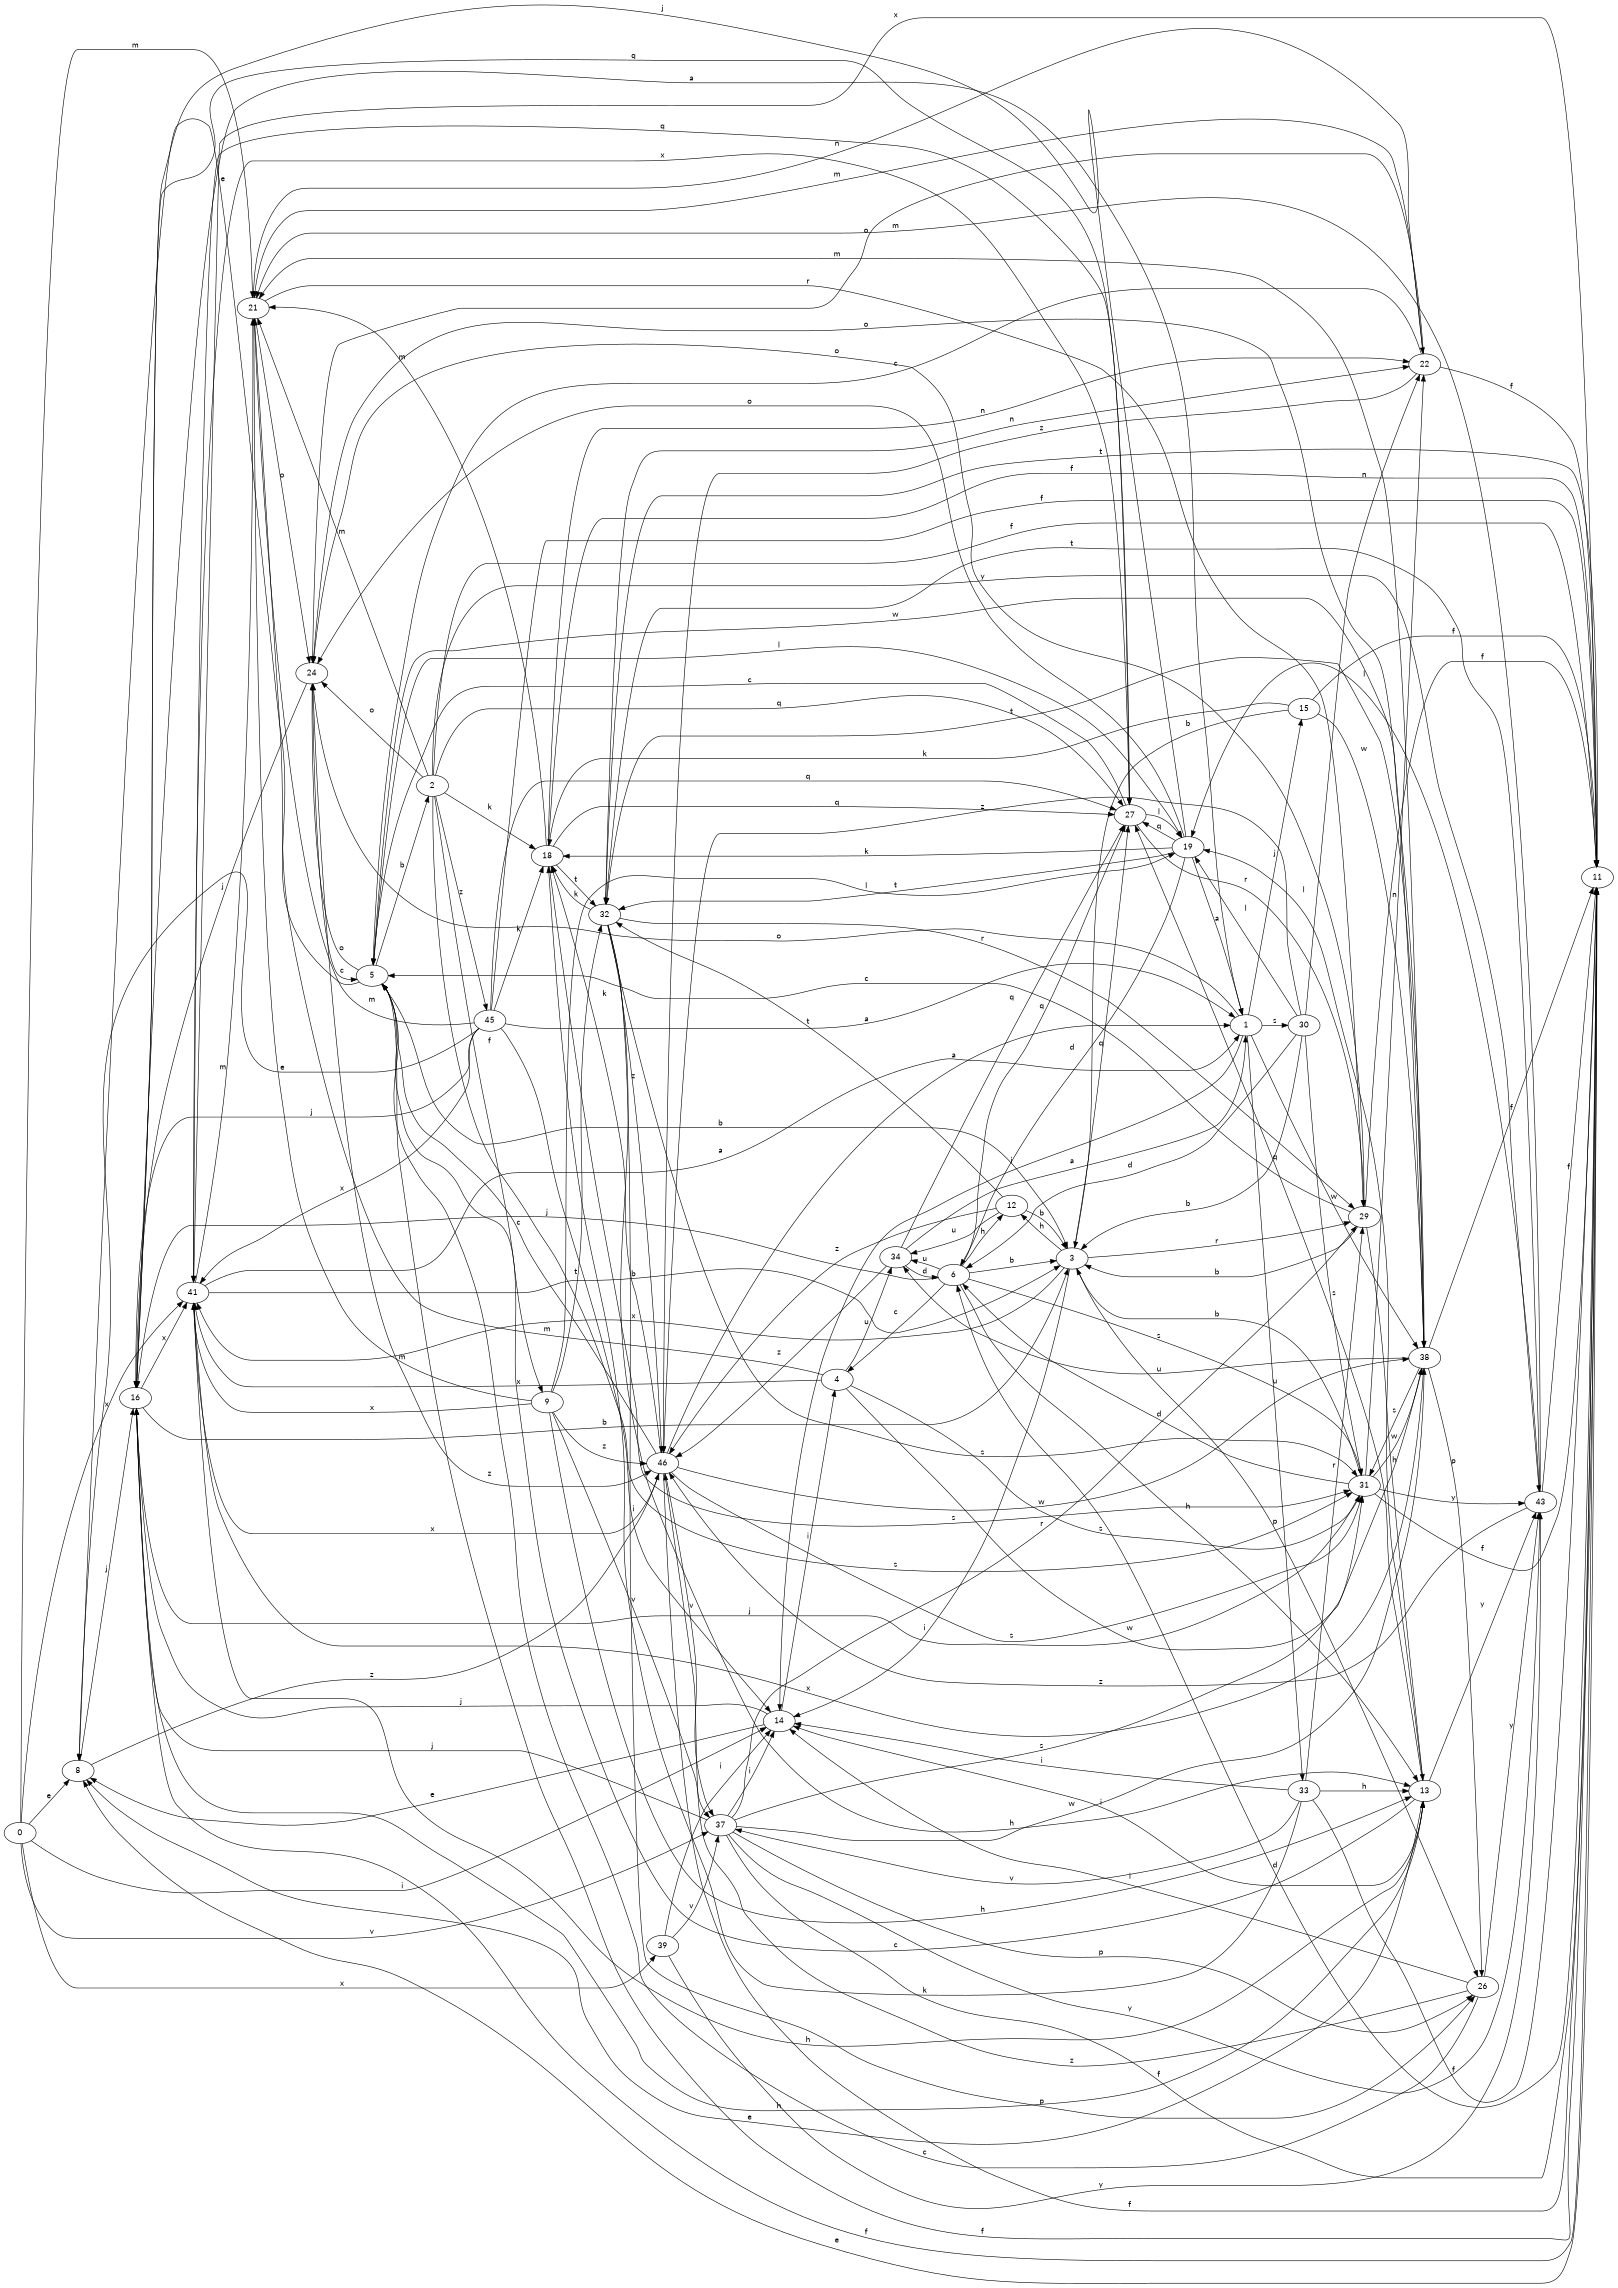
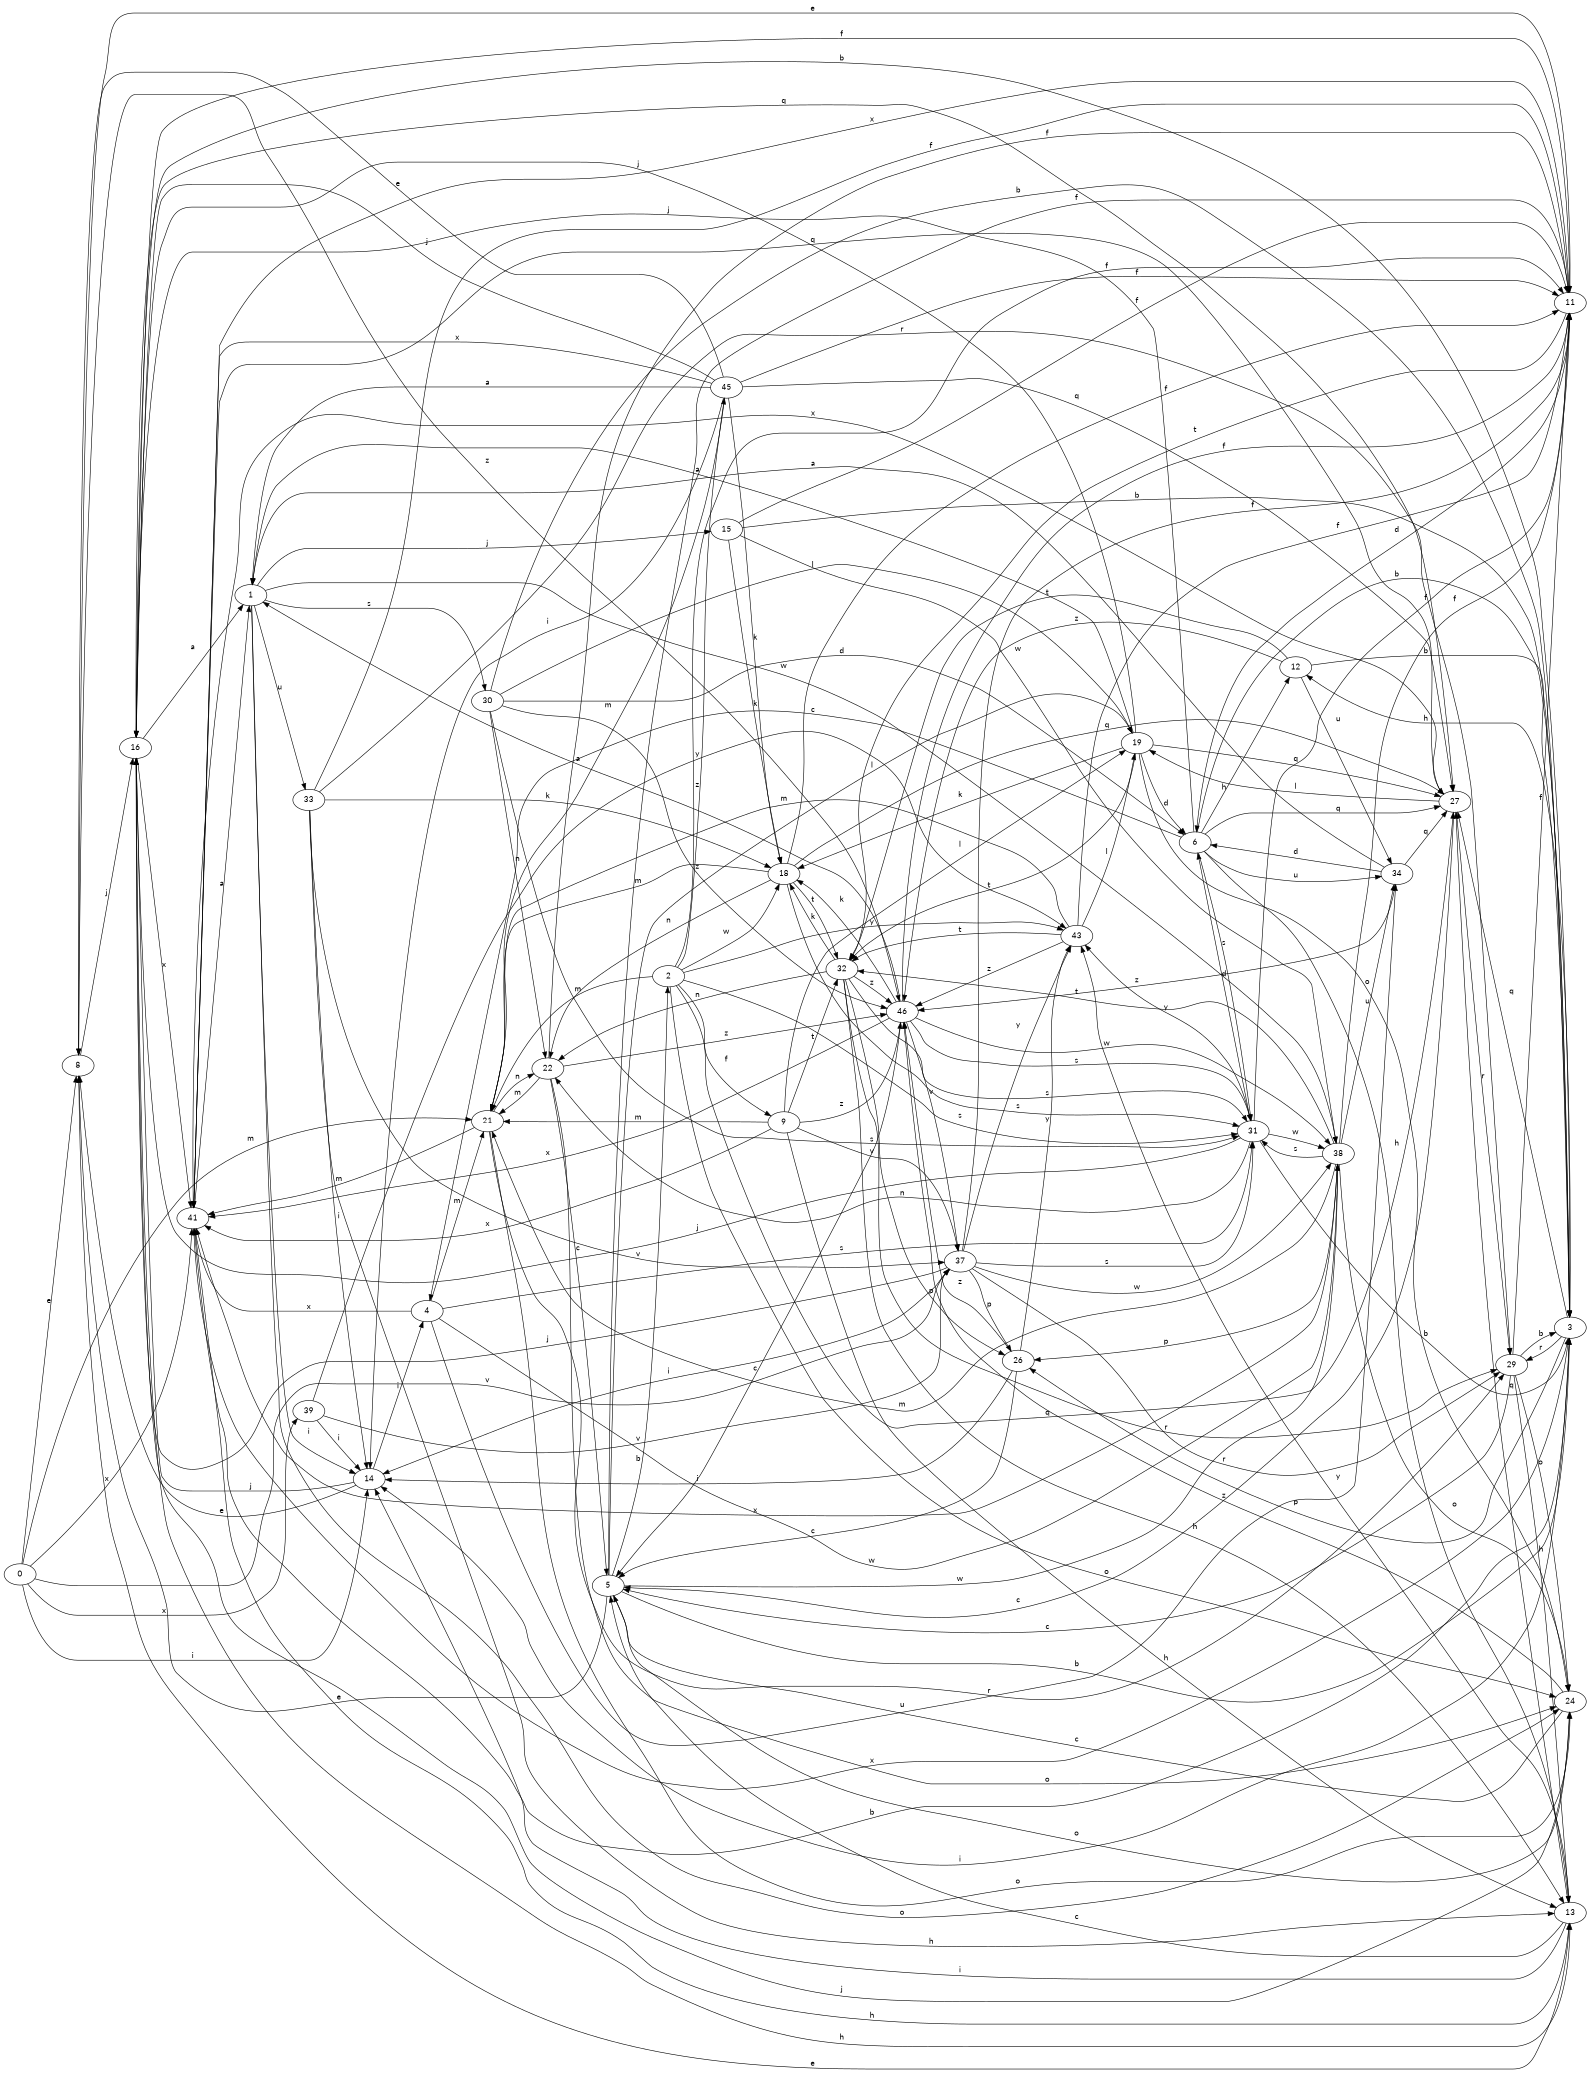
  strict digraph {
    fontname=Lato
    rankdir=LR
    node [fontname=Lato]
    edge [fontname=Lato]
    0
    8
    14
    21
    37
    39
    41
    16
    46
    4
    24
    29
    22
    38
    11
    31
    43
    26
    1
    27
    3
    13
    15
    30
    33
    18
    5
    19
    6
    34
    32
    2
    9
    45
    12
    0 -> 8 [label=e]
    0 -> 14 [label=i]
    0 -> 21 [label=m]
    0 -> 37 [label=v]
    0 -> 39 [label=x]
    0 -> 41 [label=x]
    8 -> 16 [label=j]
    8 -> 46 [label=z]
    14 -> 8 [label=e]
    14 -> 16 [label=j]
    14 -> 4 [label=i]
    21 -> 24 [label=o]
    21 -> 29 [label=r]
    21 -> 22 [label=n]
    37 -> 14 [label=i]
    37 -> 16 [label=j]
    37 -> 29 [label=r]
    37 -> 38 [label=w]
    37 -> 11 [label=f]
    37 -> 31 [label=s]
    37 -> 43 [label=y]
    37 -> 26 [label=p]
    39 -> 14 [label=i]
    39 -> 37 [label=v]
    39 -> 43 [label=y]
-   41 -> 21 [label=m]
+   21 -> 41 [label=m]
    41 -> 1 [label=a]
    41 -> 27 [label=q]
    41 -> 3 [label=b]
    41 -> 13 [label=h]
    16 -> 41 [label=x]
    16 -> 11 [label=f]
    16 -> 1 [label=a]
    16 -> 27 [label=q]
    16 -> 3 [label=b]
    16 -> 13 [label=h]
    46 -> 37 [label=v]
    46 -> 41 [label=x]
    46 -> 38 [label=w]
    46 -> 11 [label=f]
    46 -> 31 [label=s]
    46 -> 1 [label=a]
    46 -> 18 [label=k]
    46 -> 5 [label=c]
    4 -> 21 [label=m]
    4 -> 41 [label=x]
    4 -> 38 [label=w]
    4 -> 31 [label=s]
    4 -> 34 [label=u]
    24 -> 16 [label=j]
    24 -> 46 [label=z]
    24 -> 5 [label=c]
    29 -> 24 [label=o]
    29 -> 11 [label=f]
    29 -> 3 [label=b]
    29 -> 13 [label=h]
    29 -> 5 [label=c]
    22 -> 21 [label=m]
    22 -> 46 [label=z]
    22 -> 24 [label=o]
    22 -> 11 [label=f]
    22 -> 5 [label=c]
    38 -> 21 [label=m]
    38 -> 41 [label=x]
    38 -> 24 [label=o]
    38 -> 11 [label=f]
    38 -> 31 [label=s]
    38 -> 26 [label=p]
    38 -> 34 [label=u]
    38 -> 32 [label=t]
    11 -> 8 [label=e]
    11 -> 41 [label=x]
    11 -> 6 [label=d]
    11 -> 32 [label=t]
    31 -> 16 [label=j]
    31 -> 22 [label=n]
    31 -> 38 [label=w]
    31 -> 11 [label=f]
    31 -> 43 [label=y]
    31 -> 3 [label=b]
    31 -> 6 [label=d]
    43 -> 21 [label=m]
    43 -> 46 [label=z]
    43 -> 11 [label=f]
    43 -> 19 [label=l]
    43 -> 32 [label=t]
    26 -> 14 [label=i]
    26 -> 46 [label=z]
    26 -> 43 [label=y]
    26 -> 5 [label=c]
    1 -> 14 [label=i]
    1 -> 24 [label=o]
    1 -> 38 [label=w]
    1 -> 15 [label=j]
    1 -> 30 [label=s]
    1 -> 33 [label=u]
    27 -> 41 [label=x]
    27 -> 29 [label=r]
    27 -> 5 [label=c]
    27 -> 19 [label=l]
    3 -> 14 [label=i]
    3 -> 41 [label=x]
    3 -> 29 [label=r]
    3 -> 26 [label=p]
    3 -> 27 [label=q]
    3 -> 12 [label=h]
    13 -> 8 [label=e]
    13 -> 14 [label=i]
    13 -> 43 [label=y]
    13 -> 27 [label=q]
    13 -> 5 [label=c]
-   13 -> 19 [label=l]
    15 -> 38 [label=w]
    15 -> 11 [label=f]
    15 -> 3 [label=b]
    15 -> 18 [label=k]
    30 -> 46 [label=z]
    30 -> 22 [label=n]
    30 -> 31 [label=s]
    30 -> 3 [label=b]
    30 -> 19 [label=l]
    30 -> 6 [label=d]
    33 -> 14 [label=i]
    33 -> 37 [label=v]
    33 -> 29 [label=r]
    33 -> 11 [label=f]
    33 -> 13 [label=h]
    33 -> 18 [label=k]
    18 -> 21 [label=m]
    18 -> 22 [label=n]
    18 -> 11 [label=f]
    18 -> 31 [label=s]
    18 -> 27 [label=q]
    18 -> 32 [label=t]
    5 -> 8 [label=e]
    5 -> 24 [label=o]
    5 -> 38 [label=w]
    5 -> 11 [label=f]
    5 -> 3 [label=b]
    5 -> 19 [label=l]
    5 -> 2 [label=b]
    19 -> 16 [label=j]
    19 -> 24 [label=o]
    19 -> 1 [label=a]
    19 -> 27 [label=q]
    19 -> 18 [label=k]
    19 -> 6 [label=d]
    19 -> 32 [label=t]
    6 -> 16 [label=j]
    6 -> 4 [label=c]
    6 -> 31 [label=s]
    6 -> 27 [label=q]
    6 -> 3 [label=b]
    6 -> 13 [label=h]
    6 -> 34 [label=u]
    6 -> 12 [label=h]
    34 -> 46 [label=z]
    34 -> 1 [label=a]
    34 -> 27 [label=q]
    34 -> 6 [label=d]
    32 -> 46 [label=z]
    32 -> 29 [label=r]
    32 -> 22 [label=n]
    32 -> 31 [label=s]
    32 -> 26 [label=p]
    32 -> 13 [label=h]
    32 -> 18 [label=k]
    2 -> 21 [label=m]
    2 -> 24 [label=o]
    2 -> 11 [label=f]
    2 -> 31 [label=s]
    2 -> 43 [label=y]
    2 -> 27 [label=q]
-   2 -> 18 [label=k]
+   2 -> 18 [label=w]
    2 -> 9 [label=f]
    2 -> 45 [label=z]
    9 -> 21 [label=m]
    9 -> 37 [label=v]
    9 -> 41 [label=x]
    9 -> 46 [label=z]
    9 -> 13 [label=h]
    9 -> 19 [label=l]
    9 -> 32 [label=t]
    45 -> 8 [label=e]
    45 -> 14 [label=i]
    45 -> 21 [label=m]
    45 -> 41 [label=x]
    45 -> 16 [label=j]
    45 -> 11 [label=f]
    45 -> 1 [label=a]
    45 -> 27 [label=q]
    45 -> 18 [label=k]
    12 -> 46 [label=z]
    12 -> 3 [label=b]
    12 -> 34 [label=u]
    12 -> 32 [label=t]
  }
